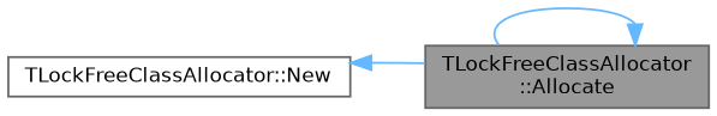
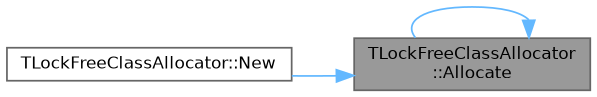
  digraph {
    rankdir=RL
    node [fontname=Helvetica fontsize=10 shape=box style=filled]
    edge [color=steelblue1 dir=back fontname=Helvetica fontsize=10 labelfontname=Helvetica labelfontsize=10 style=solid]
    n1 [color=gray40 fillcolor=grey60 fontcolor=black height=0.2 label="TLockFreeClassAllocator\l::Allocate" width=0.4]
    n2 [color=grey40 fillcolor=white height=0.2 label="TLockFreeClassAllocator::New" width=0.4]
    n1 -> n1
-   n2 -> n1
+   n1 -> n2
  }
